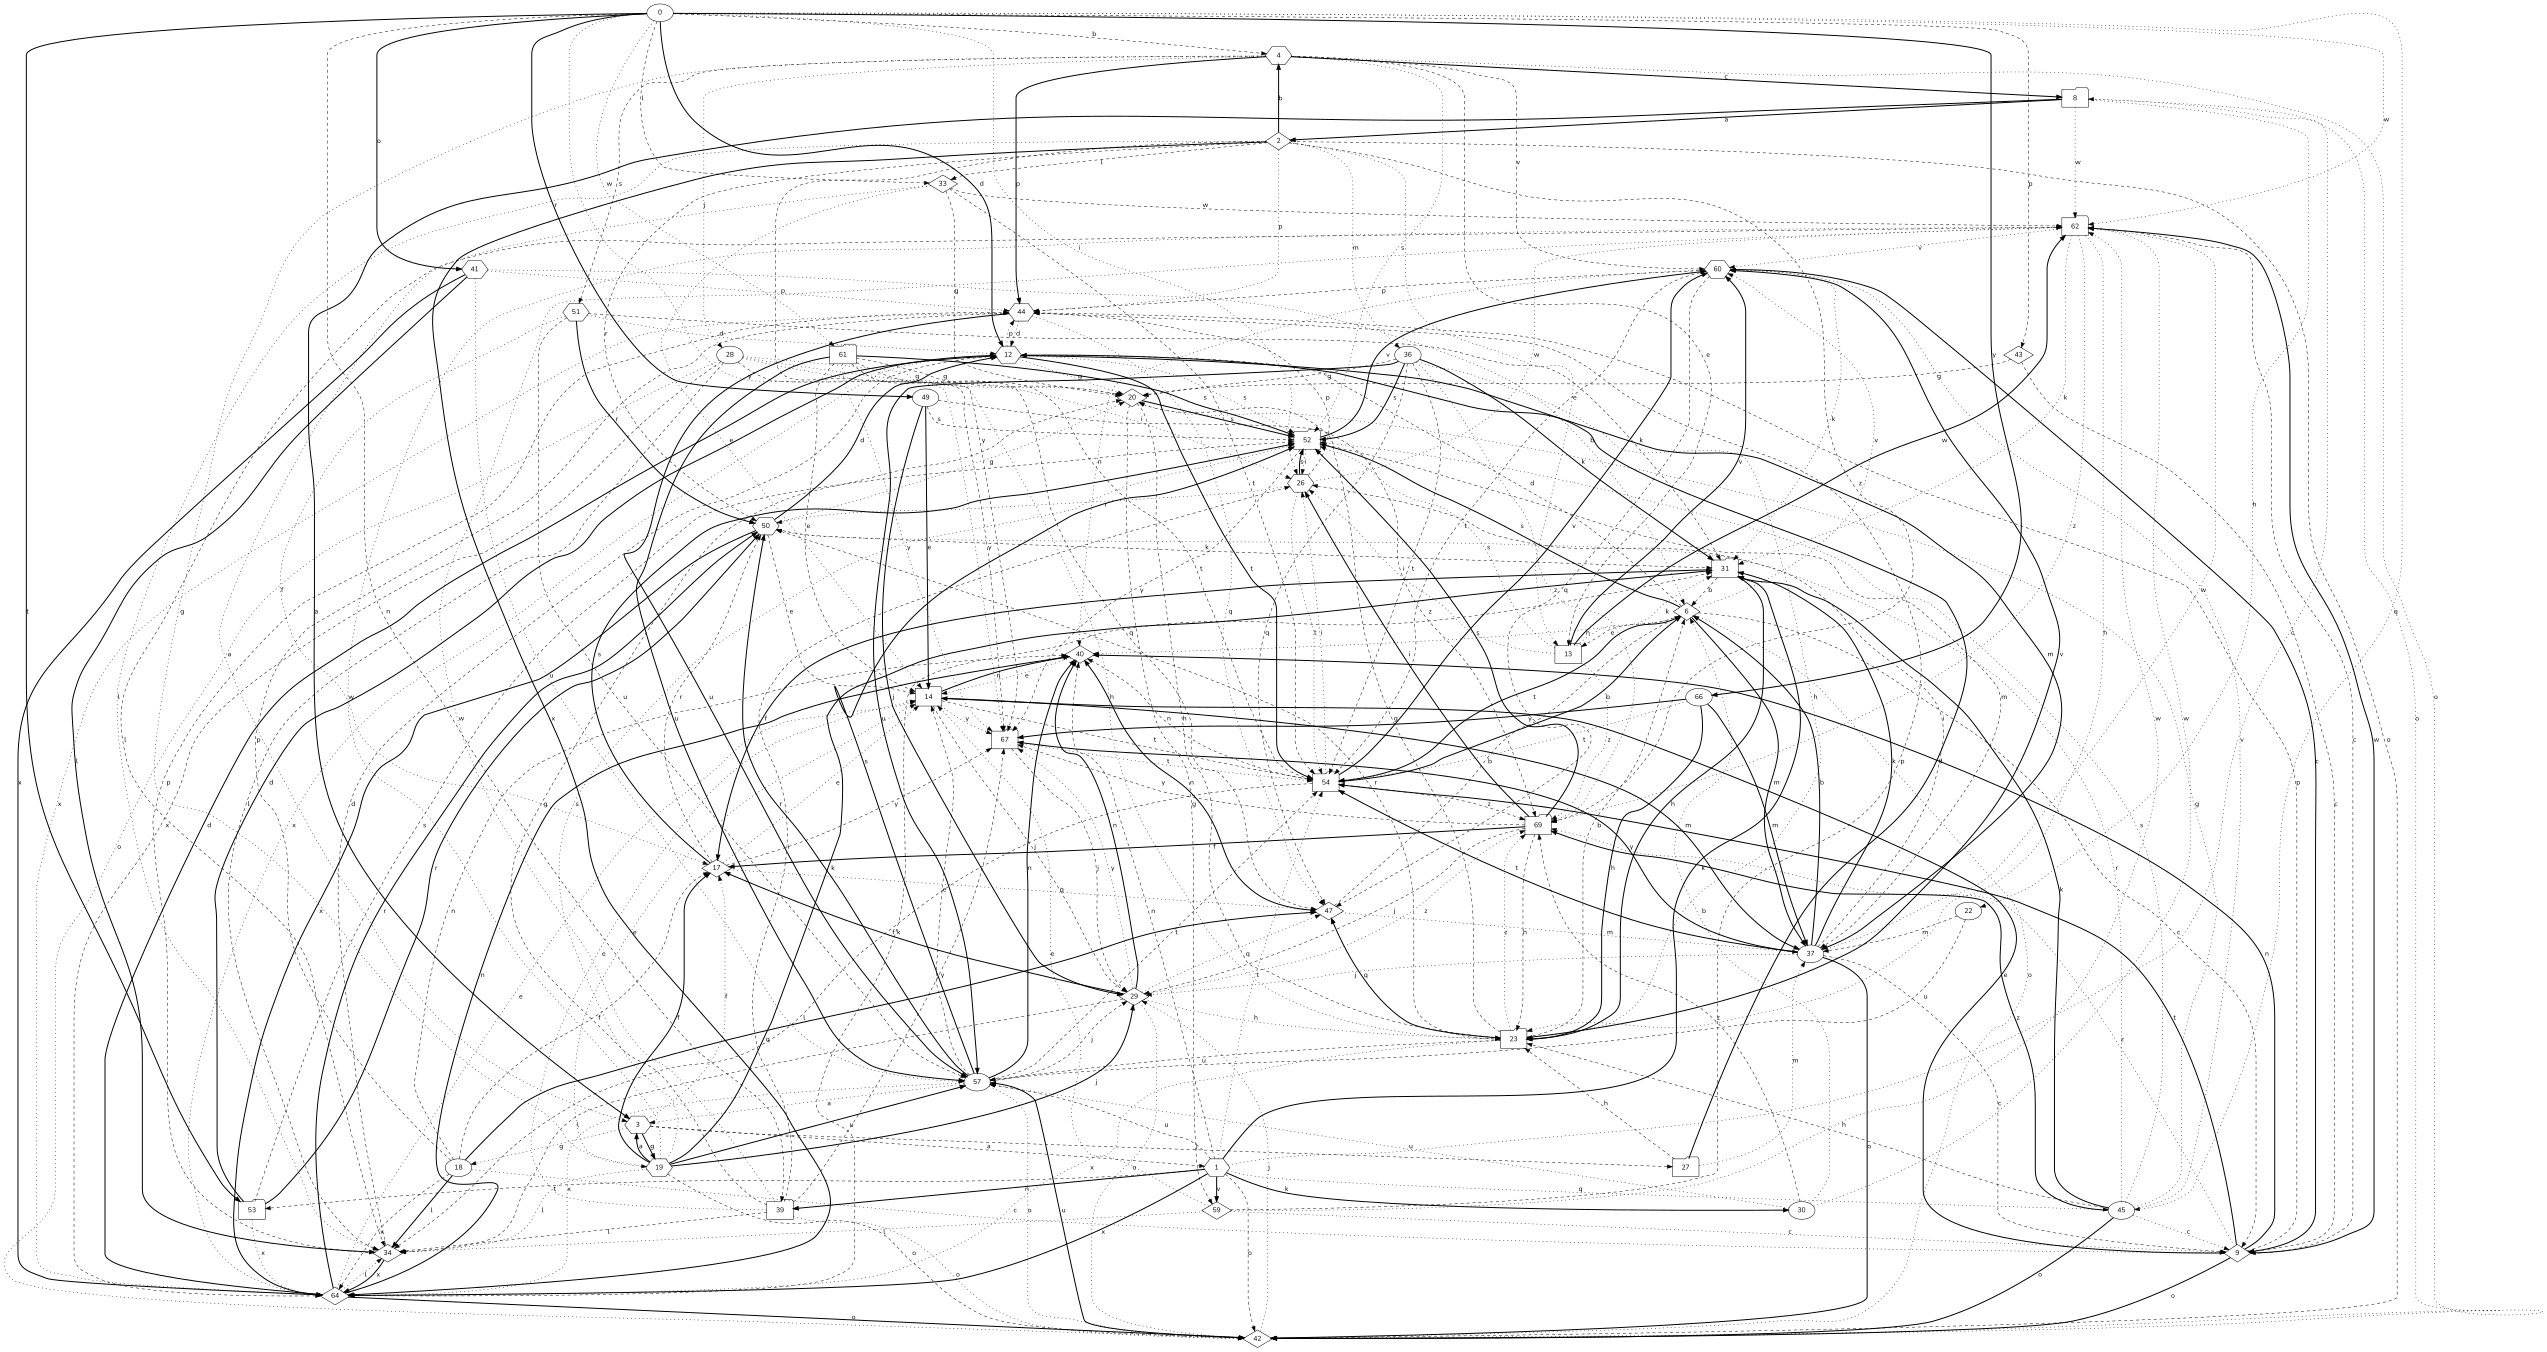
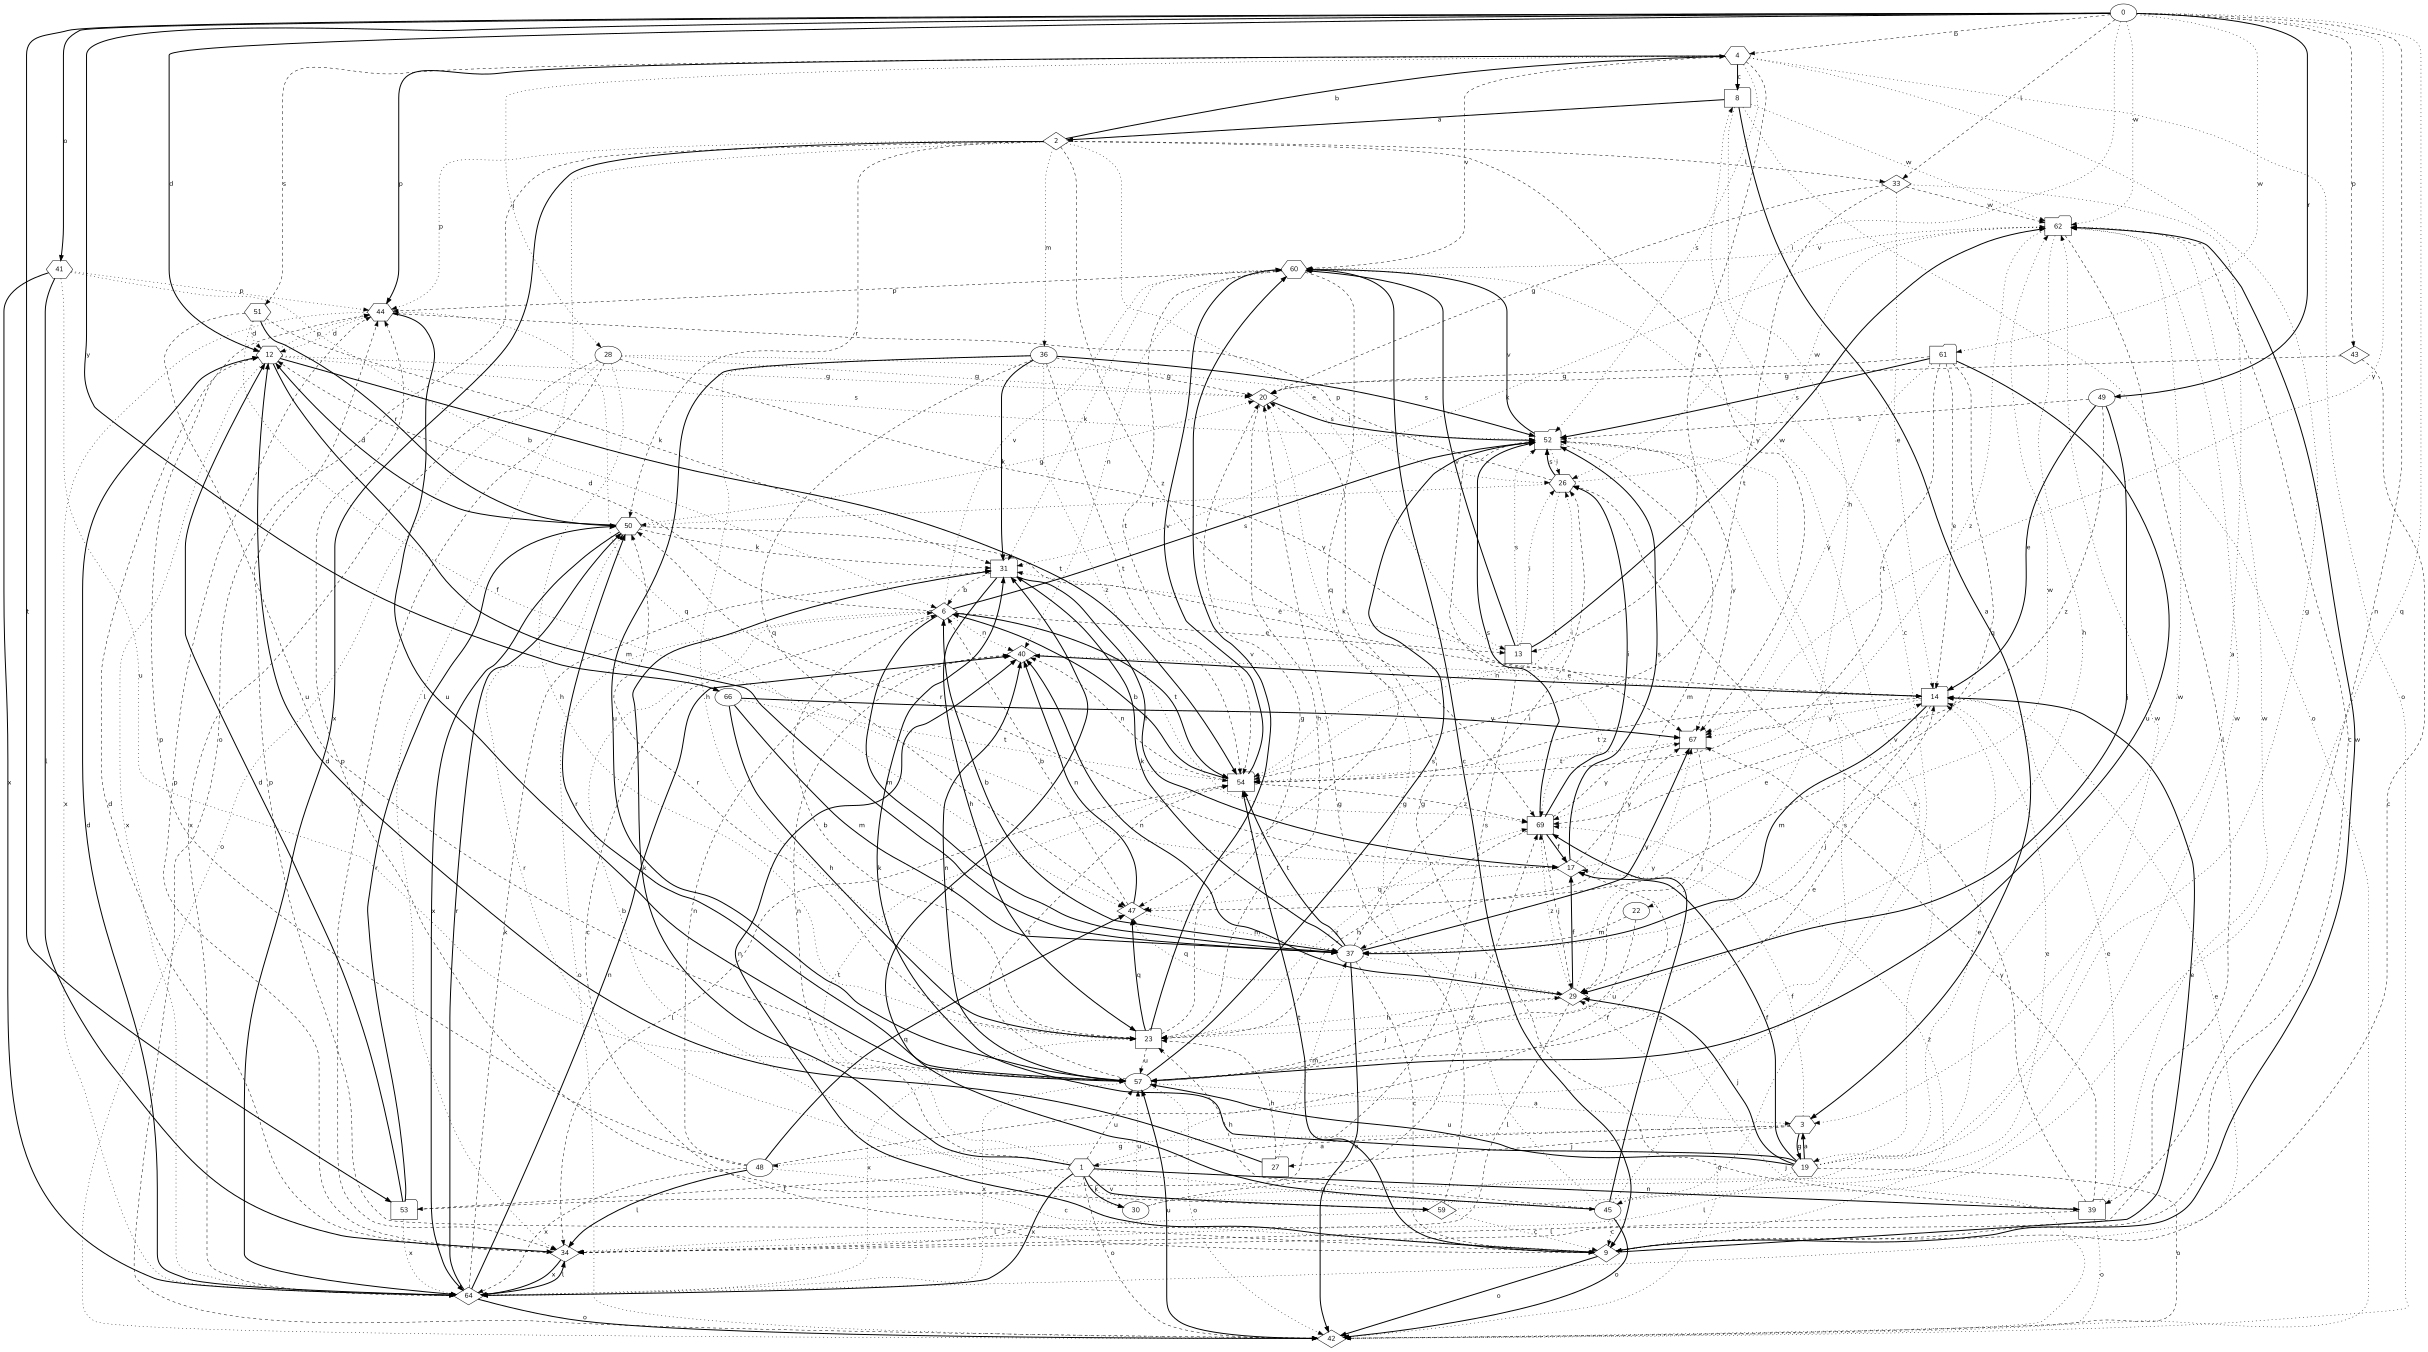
  strict digraph {
    fontname=Nunito
    node [fontname=Nunito shape=diamond]
    edge [fontname=Nunito style=dotted]
    0 [shape=ellipse]
    4 [shape=hexagon]
    12 [shape=hexagon]
    26 [shape=hexagon]
    33
    39 [shape=folder]
    41 [shape=hexagon]
    43
    45 [shape=ellipse]
    49 [shape=ellipse]
    53 [shape=folder]
    61 [shape=folder]
    62 [shape=folder]
    66 [shape=ellipse]
    67 [shape=folder]
    8 [shape=folder]
    42
    13 [shape=folder]
    44 [shape=hexagon]
    19 [shape=hexagon]
    28 [shape=ellipse]
    51 [shape=hexagon]
    52 [shape=folder]
    60 [shape=hexagon]
    54 [shape=folder]
    64
    37 [shape=ellipse]
    20
    50 [shape=hexagon]
    3 [shape=hexagon]
    14 [shape=folder]
    34
    57 [shape=ellipse]
    6
    9
    31 [shape=folder]
    69 [shape=folder]
    23 [shape=folder]
    29
    47
    1 [shape=hexagon]
    30 [shape=ellipse]
    40
    59
    2
    22 [shape=ellipse]
    17
    36 [shape=ellipse]
-   18 [shape=ellipse]
+   18 [shape=ellipse label=48]
    27 [shape=folder]
    0 -> 4 [label=b style=dashed]
    0 -> 12 [label=d style=bold]
    0 -> 26 [label=i]
    0 -> 33 [label=l style=dashed]
    0 -> 39 [label=n style=dashed]
    0 -> 41 [label=o style=bold]
    0 -> 43 [label=p style=dashed]
    0 -> 45 [label=q]
    0 -> 49 [label=r style=bold]
    0 -> 53 [label=t style=bold]
    0 -> 61 [label=w]
    0 -> 62 [label=w]
    0 -> 66 [label=y style=bold]
    0 -> 67 [label=y]
    4 -> 8 [label=c style=bold]
    4 -> 42 [label=o]
    4 -> 13 [label=e style=dashed]
    4 -> 44 [label=p style=bold]
    4 -> 19 [label=g]
    4 -> 28 [label=j]
    4 -> 51 [label=s style=dashed]
    4 -> 52 [label=s]
    4 -> 60 [label=v style=dashed]
    12 -> 44 [label=p]
    12 -> 52 [label=s]
    12 -> 54 [label=t style=bold]
    12 -> 64 [label=x]
    12 -> 37 [label=m style=bold]
    12 -> 20 [label=g]
    26 -> 62 [label=w]
    26 -> 44 [label=p style=dashed]
    26 -> 52 [label=s style=bold]
    26 -> 54 [label=t]
    26 -> 50 [label=r]
    33 -> 62 [label=w style=dashed]
    33 -> 54 [label=t style=dashed]
    33 -> 20 [label=g style=dashed]
    33 -> 3 [label=a]
    33 -> 14 [label=e]
    39 -> 26 [label=i style=dashed]
    39 -> 62 [label=w]
    39 -> 67 [label=y style=dashed]
    39 -> 42 [label=o]
    39 -> 20 [label=g style=dashed]
    39 -> 14 [label=e]
    39 -> 34 [label=l style=dashed]
    41 -> 44 [label=p]
    41 -> 64 [label=x style=bold]
    41 -> 34 [label=l style=bold]
    41 -> 57 [label=u]
    41 -> 6 [label=b]
    43 -> 20 [label=g style=dashed]
    43 -> 9 [label=c style=dashed]
    45 -> 42 [label=o style=bold]
    45 -> 52 [label=s]
    45 -> 60 [label=v]
    45 -> 20 [label=g]
    45 -> 50 [label=r]
    45 -> 9 [label=c]
    45 -> 31 [label=k style=bold]
    45 -> 69 [label=z style=bold]
    45 -> 23 [label=h style=dashed]
    49 -> 52 [label=s style=dashed]
    49 -> 14 [label=e style=bold]
    49 -> 69 [label=z style=dashed]
    49 -> 29 [label=j style=bold]
    53 -> 12 [label=d style=bold]
    53 -> 52 [label=s style=dashed]
    53 -> 64 [label=x]
    53 -> 50 [label=r style=bold]
    61 -> 67 [label=y]
    61 -> 52 [label=s style=bold]
    61 -> 54 [label=t style=dashed]
    61 -> 20 [label=g style=dashed]
    61 -> 14 [label=e style=dashed]
    61 -> 57 [label=u style=bold]
    61 -> 47 [label=q style=dashed]
    62 -> 60 [label=v]
    62 -> 34 [label=l style=dashed]
    62 -> 9 [label=c style=dashed]
    62 -> 31 [label=k]
    62 -> 69 [label=z]
    62 -> 23 [label=h]
    66 -> 67 [label=y style=bold]
    66 -> 54 [label=t]
    66 -> 37 [label=m style=bold]
    66 -> 23 [label=h style=bold]
    67 -> 54 [label=t]
    67 -> 29 [label=j style=dashed]
    8 -> 62 [label=w]
    8 -> 42 [label=o]
    8 -> 3 [label=a style=bold]
    8 -> 2 [label=a style=bold]
    8 -> 22 [label=h]
    42 -> 57 [label=u style=bold]
    42 -> 29 [label=j]
    13 -> 26 [label=i]
    13 -> 62 [label=w style=bold]
    13 -> 52 [label=s]
    13 -> 60 [label=v style=bold]
    13 -> 31 [label=k]
    13 -> 69 [label=z]
    44 -> 12 [label=d]
    44 -> 64 [label=x]
    44 -> 57 [label=u style=bold]
    44 -> 47 [label=q]
    19 -> 62 [label=w]
    19 -> 42 [label=o style=dashed]
    19 -> 52 [label=s]
    19 -> 3 [label=a style=bold]
    19 -> 14 [label=e]
    19 -> 34 [label=l]
    19 -> 57 [label=u style=bold]
    19 -> 31 [label=k style=bold]
    19 -> 29 [label=j style=bold]
    19 -> 17 [label=f style=bold]
    28 -> 26 [label=i]
    28 -> 67 [label=y style=dashed]
    28 -> 42 [label=o]
    28 -> 64 [label=x style=dashed]
    28 -> 20 [label=g]
    28 -> 34 [label=l style=dashed]
    28 -> 23 [label=h]
    51 -> 12 [label=d]
    51 -> 50 [label=r style=bold]
    51 -> 57 [label=u style=dashed]
    51 -> 31 [label=k style=dashed]
    51 -> 17 [label=f]
    52 -> 26 [label=i]
    52 -> 67 [label=y style=dashed]
    52 -> 60 [label=v style=bold]
    52 -> 37 [label=m style=dashed]
    60 -> 44 [label=p style=dashed]
    60 -> 54 [label=t style=dashed]
    60 -> 9 [label=c style=bold]
    60 -> 31 [label=k]
    60 -> 47 [label=q style=dashed]
    60 -> 40 [label=n]
    54 -> 26 [label=i]
    54 -> 60 [label=v style=bold]
    54 -> 34 [label=l style=dashed]
    54 -> 6 [label=b style=bold]
    54 -> 69 [label=z style=dashed]
    54 -> 40 [label=n style=dashed]
    64 -> 12 [label=d style=bold]
    64 -> 42 [label=o style=bold]
    64 -> 50 [label=r style=bold]
    64 -> 14 [label=e]
-   64 -> 34 [label=l]
+   64 -> 34 [label=l style=bold]
    64 -> 31 [label=k style=dashed]
    64 -> 40 [label=n style=bold]
    37 -> 26 [label=i style=dashed]
    37 -> 62 [label=w]
    37 -> 67 [label=y style=bold]
    37 -> 42 [label=o style=bold]
    37 -> 54 [label=t style=bold]
    37 -> 6 [label=b style=bold]
    37 -> 9 [label=c style=dashed]
    37 -> 31 [label=k style=bold]
    37 -> 29 [label=j]
    20 -> 52 [label=s style=bold]
    20 -> 23 [label=h style=dashed]
    50 -> 12 [label=d style=bold]
    50 -> 64 [label=x style=bold]
    50 -> 20 [label=g]
    50 -> 14 [label=e style=dashed]
    50 -> 31 [label=k style=dashed]
    3 -> 19 [label=g style=bold]
    3 -> 1 [label=a style=dashed]
    3 -> 17 [label=f]
    3 -> 18 [label=g]
    3 -> 27 [label=j style=dashed]
    14 -> 67 [label=y]
    14 -> 54 [label=t style=dashed]
    14 -> 37 [label=m style=bold]
    14 -> 29 [label=j style=dashed]
    14 -> 40 [label=n style=bold]
    34 -> 12 [label=d style=dashed]
    34 -> 44 [label=p style=dashed]
    34 -> 64 [label=x style=bold]
    57 -> 42 [label=o]
    57 -> 52 [label=s style=bold]
    57 -> 54 [label=t style=dashed]
    57 -> 64 [label=x]
    57 -> 50 [label=r style=bold]
    57 -> 3 [label=a]
    57 -> 14 [label=e style=dashed]
    57 -> 29 [label=j style=dashed]
    57 -> 40 [label=n style=bold]
    6 -> 12 [label=d style=dashed]
    6 -> 42 [label=o]
    6 -> 13 [label=e style=dashed]
    6 -> 52 [label=s style=bold]
    6 -> 60 [label=v]
    6 -> 54 [label=t style=bold]
    6 -> 37 [label=m style=bold]
    6 -> 9 [label=c style=dashed]
    6 -> 40 [label=n]
    9 -> 62 [label=w style=bold]
    9 -> 42 [label=o style=bold]
    9 -> 44 [label=p style=dashed]
    9 -> 54 [label=t style=bold]
    9 -> 14 [label=e style=bold]
    9 -> 69 [label=z]
    9 -> 40 [label=n style=bold]
    31 -> 6 [label=b style=dashed]
    31 -> 23 [label=h style=bold]
    31 -> 17 [label=f style=bold]
    69 -> 26 [label=i style=bold]
    69 -> 67 [label=y style=dashed]
    69 -> 52 [label=s style=bold]
    69 -> 23 [label=h style=dashed]
    69 -> 29 [label=j style=dashed]
    69 -> 17 [label=f style=bold]
    23 -> 60 [label=v style=bold]
    23 -> 64 [label=x]
    23 -> 20 [label=g style=dashed]
    23 -> 50 [label=r style=dashed]
    23 -> 57 [label=u style=dashed]
    23 -> 6 [label=b style=dashed]
    23 -> 69 [label=z]
    23 -> 47 [label=q style=bold]
    29 -> 67 [label=y]
    29 -> 42 [label=o]
    29 -> 34 [label=l style=dashed]
    29 -> 69 [label=z]
    29 -> 23 [label=h]
    29 -> 47 [label=q]
    29 -> 40 [label=n style=bold]
    29 -> 17 [label=f style=bold]
    47 -> 37 [label=m]
    47 -> 6 [label=b style=dashed]
    47 -> 40 [label=n style=bold]
    1 -> 39 [label=n style=bold]
    1 -> 45 [label=q]
    1 -> 53 [label=t style=dashed]
    1 -> 8 [label=c]
    1 -> 42 [label=o style=dashed]
    1 -> 54 [label=t]
    1 -> 64 [label=x style=bold]
    1 -> 57 [label=u style=dashed]
    1 -> 31 [label=k style=bold]
    1 -> 30 [label=k style=bold]
    1 -> 40 [label=n style=dashed]
    1 -> 59 [label=v style=bold]
    30 -> 62 [label=w]
    30 -> 57 [label=u]
    30 -> 6 [label=b]
    30 -> 69 [label=z style=dashed]
    40 -> 14 [label=e]
    59 -> 62 [label=w]
    59 -> 44 [label=p style=dashed]
-   20 -> 59 [label=g style=dashed]
+   59 -> 20 [label=g style=dashed]
    59 -> 14 [label=e]
    59 -> 34 [label=l]
    59 -> 9 [label=c]
    2 -> 4 [label=b style=bold]
    2 -> 33 [label=l style=dashed]
    2 -> 67 [label=y style=dashed]
    2 -> 42 [label=o style=dashed]
    2 -> 13 [label=e]
    2 -> 44 [label=p]
    2 -> 64 [label=x style=bold]
    2 -> 50 [label=r style=dashed]
    2 -> 34 [label=l]
    2 -> 69 [label=z style=dashed]
    2 -> 36 [label=m]
    22 -> 37 [label=m style=dashed]
    22 -> 57 [label=u style=dashed]
    17 -> 67 [label=y style=dashed]
    17 -> 52 [label=s style=bold]
    17 -> 50 [label=r style=dashed]
    17 -> 14 [label=e]
    17 -> 47 [label=q]
    36 -> 52 [label=s style=bold]
    36 -> 54 [label=t style=dashed]
    36 -> 20 [label=g style=dashed]
    36 -> 57 [label=u style=bold]
    36 -> 31 [label=k style=bold]
    36 -> 69 [label=z]
    36 -> 23 [label=h]
    36 -> 47 [label=q style=dashed]
    18 -> 44 [label=p style=dashed]
    18 -> 64 [label=x style=dashed]
    18 -> 34 [label=l style=bold]
    18 -> 9 [label=c]
    18 -> 47 [label=q style=bold]
    18 -> 40 [label=n style=dashed]
    18 -> 17 [label=f style=dashed]
    27 -> 12 [label=d style=bold]
    27 -> 37 [label=m]
    27 -> 23 [label=h style=dashed]
  }
